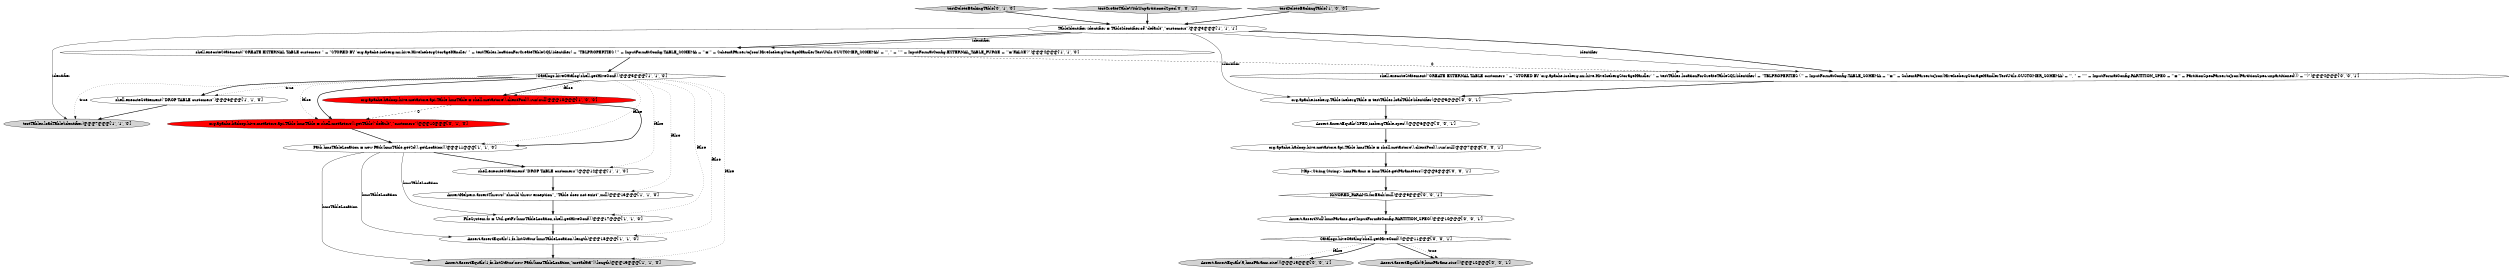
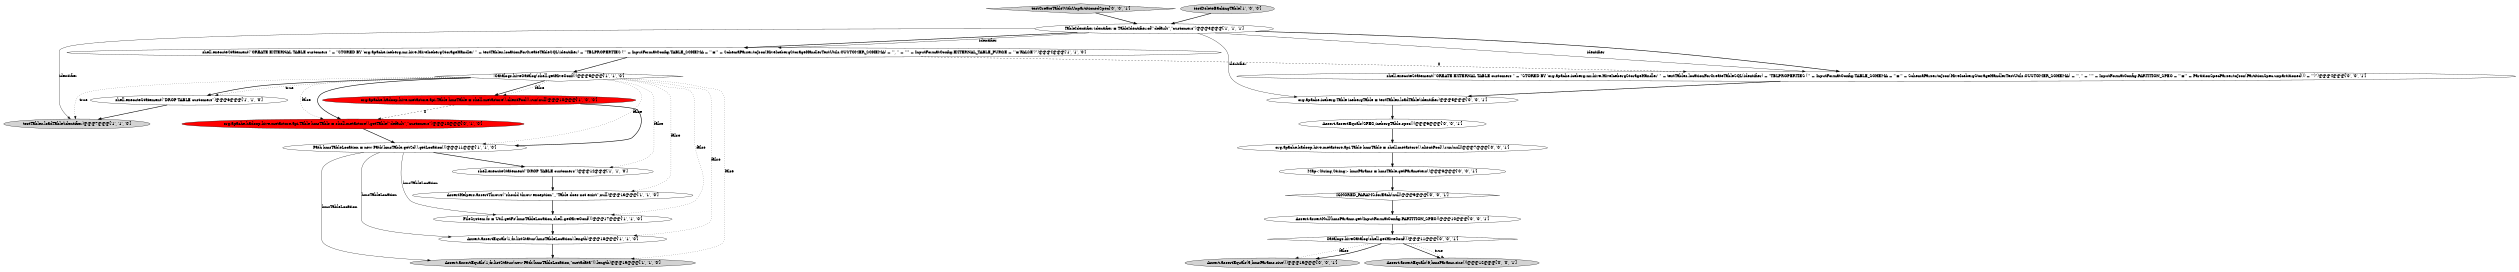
  digraph {
    node [fillcolor=white shape=ellipse style=filled]
    edge [style=bold]
-   n1 [fillcolor=lightgray label="testDeleteBackingTable['0', '1', '0']" shape=diamond]
    n2 [label="TableIdentifier identifier = TableIdentifier.of(\"default\",\"customers\")@@@3@@@['1', '1', '1']"]
    n3 [fillcolor=lightgray label="testTables.loadTable(identifier)@@@7@@@['1', '1', '0']"]
    n4 [label="shell.executeStatement(\"CREATE EXTERNAL TABLE customers \" + \"STORED BY 'org.apache.iceberg.mr.hive.HiveIcebergStorageHandler' \" + testTables.locationForCreateTableSQL(identifier) + \"TBLPROPERTIES ('\" + InputFormatConfig.TABLE_SCHEMA + \"'='\" + SchemaParser.toJson(HiveIcebergStorageHandlerTestUtils.CUSTOMER_SCHEMA) + \"', \" + \"'\" + InputFormatConfig.EXTERNAL_TABLE_PURGE + \"'='FALSE')\")@@@4@@@['1', '1', '0']"]
    n5 [label="shell.executeStatement(\"CREATE EXTERNAL TABLE customers \" + \"STORED BY 'org.apache.iceberg.mr.hive.HiveIcebergStorageHandler' \" + testTables.locationForCreateTableSQL(identifier) + \"TBLPROPERTIES ('\" + InputFormatConfig.TABLE_SCHEMA + \"'='\" + SchemaParser.toJson(HiveIcebergStorageHandlerTestUtils.CUSTOMER_SCHEMA) + \"', \" + \"'\" + InputFormatConfig.PARTITION_SPEC + \"'='\" + PartitionSpecParser.toJson(PartitionSpec.unpartitioned()) + \"')\")@@@4@@@['0', '0', '1']"]
    n6 [label="org.apache.iceberg.Table icebergTable = testTables.loadTable(identifier)@@@5@@@['0', '0', '1']"]
    n7 [fillcolor=red label="org.apache.hadoop.hive.metastore.api.Table hmsTable = shell.metastore().getTable(\"default\",\"customers\")@@@10@@@['0', '1', '0']"]
    n8 [label="Path hmsTableLocation = new Path(hmsTable.getSd().getLocation())@@@11@@@['1', '1', '0']"]
    n9 [fillcolor=lightgray label="Assert.assertEquals(1,fs.listStatus(new Path(hmsTableLocation,\"metadata\")).length)@@@19@@@['1', '1', '0']"]
    n10 [label="FileSystem fs = Util.getFs(hmsTableLocation,shell.getHiveConf())@@@17@@@['1', '1', '0']"]
    n11 [label="Assert.assertEquals(1,fs.listStatus(hmsTableLocation).length)@@@18@@@['1', '1', '0']"]
    n12 [label="shell.executeStatement(\"DROP TABLE customers\")@@@12@@@['1', '1', '0']"]
    n13 [label="AssertHelpers.assertThrows(\"should throw exception\",,\"Table does not exist\",null)@@@13@@@['1', '1', '0']"]
    n14 [label="Assert.assertEquals(SPEC,icebergTable.spec())@@@6@@@['0', '0', '1']"]
    n15 [label="org.apache.hadoop.hive.metastore.api.Table hmsTable = shell.metastore().clientPool().run(null)@@@7@@@['0', '0', '1']"]
    n16 [label="Map<String,String> hmsParams = hmsTable.getParameters()@@@8@@@['0', '0', '1']"]
    n17 [fillcolor=lightgray label="Assert.assertEquals(5,hmsParams.size())@@@15@@@['0', '0', '1']"]
    n18 [fillcolor=lightgray label="Assert.assertEquals(6,hmsParams.size())@@@12@@@['0', '0', '1']"]
    n19 [label="!Catalogs.hiveCatalog(shell.getHiveConf())@@@5@@@['1', '1', '0']" shape=diamond]
    n20 [fillcolor=red label="org.apache.hadoop.hive.metastore.api.Table hmsTable = shell.metastore().clientPool().run(null)@@@10@@@['1', '0', '0']"]
    n21 [label="shell.executeStatement(\"DROP TABLE customers\")@@@6@@@['1', '1', '0']"]
    n22 [label="Assert.assertNull(hmsParams.get(InputFormatConfig.PARTITION_SPEC))@@@10@@@['0', '0', '1']"]
    n23 [label="Catalogs.hiveCatalog(shell.getHiveConf())@@@11@@@['0', '0', '1']" shape=diamond]
    n24 [fillcolor=lightgray label="testCreateTableWithUnpartitionedSpec['0', '0', '1']" shape=diamond]
    n25 [label="IGNORED_PARAMS.forEach(null)@@@9@@@['0', '0', '1']" shape=diamond]
-   n26 [fillcolor=lightgray label="testDeleteBackingTable['1', '0', '0']" shape=diamond]
-   n1 -> n2
+   n26 [fillcolor=lightgray label="testDeleteBackingTable['1', '0', '0']"]
    n2 -> n3 [label=identifier style=solid]
    n2 -> n4
    n2 -> n4 [label=identifier style=solid]
    n2 -> n5 [label=identifier style=solid]
    n2 -> n5
    n2 -> n6 [label=identifier style=solid]
    n4 -> n5 [label=0 style=dashed]
    n4 -> n19
    n5 -> n6
    n6 -> n14
    n7 -> n8
    n8 -> n9 [label=hmsTableLocation style=solid]
    n8 -> n10 [label=hmsTableLocation style=solid]
    n8 -> n11 [label=hmsTableLocation style=solid]
    n8 -> n12
    n10 -> n11
    n11 -> n9
    n12 -> n13
    n13 -> n10
    n14 -> n15
    n15 -> n16
    n16 -> n25
    n19 -> n3 [label=true style=dotted]
    n19 -> n7 [label=false style=dotted]
    n19 -> n7
    n19 -> n8 [label=false style=dotted]
    n19 -> n9 [label=false style=dotted]
    n19 -> n10 [label=false style=dotted]
    n19 -> n11 [label=false style=dotted]
    n19 -> n12 [label=false style=dotted]
    n19 -> n13 [label=false style=dotted]
    n19 -> n20
    n19 -> n20 [label=false style=dotted]
    n19 -> n21
    n19 -> n21 [label=true style=dotted]
    n20 -> n7 [label=0 style=dashed]
    n20 -> n8
    n21 -> n3
    n22 -> n23
    n23 -> n17 [label=false style=dotted]
    n23 -> n17
    n23 -> n18
    n23 -> n18 [label=true style=dotted]
    n24 -> n2
    n25 -> n22
    n26 -> n2
  }
